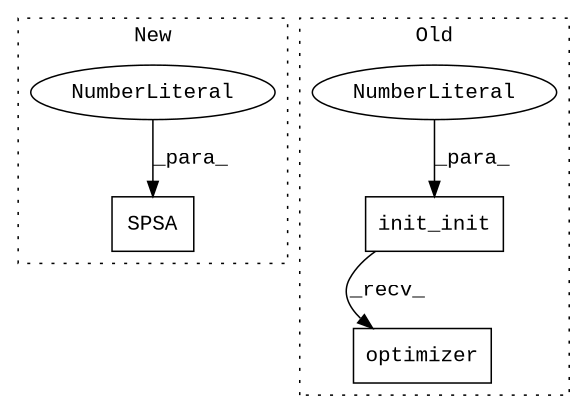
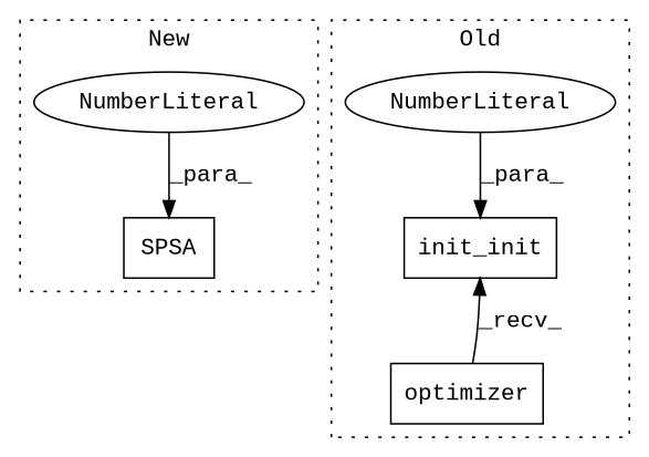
  digraph {
    fontname="Liberation Mono"
    node [a=32 fontname="Liberation Mono" l=2 shape=box]
    edge [fontname="Liberation Mono"]
    n1 [l="5,1" label=SPSA s="1911,1918"]
    n2 [a=34 label=NumberLiteral s=1916 shape=ellipse]
    n3 [l="10,1" label=init_init s="1743,1755"]
    n4 [a=34 label=NumberLiteral s=1753 shape=ellipse]
    n5 [l=11 label=optimizer s=1716]
    subgraph cluster_1 {
      label=New
      style=dotted
      n1
      n2
    }
    subgraph cluster_2 {
      label=Old
      style=dotted
      n3
      n4
      n5
    }
    n2 -> n1 [label=_para_]
    n4 -> n3 [label=_para_]
-   n3 -> n5 [label=_recv_]
+   n5 -> n3 [label=_recv_]
  }
